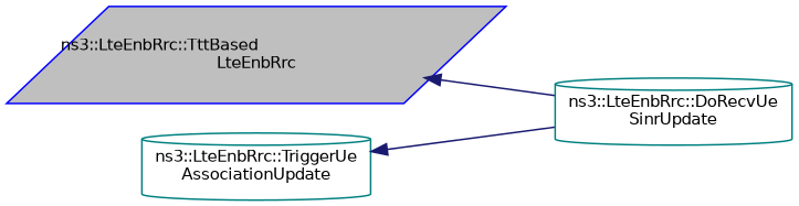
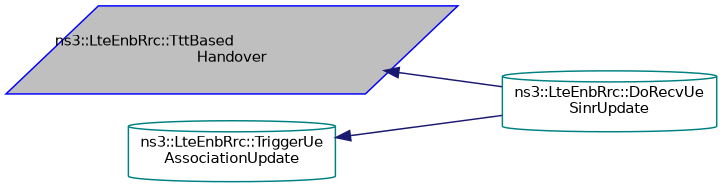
  digraph {
    rankdir=LR
    node [color=teal fillcolor=white fontname=Helvetica fontsize=10 shape=cylinder style=filled]
    edge [color=midnightblue dir=back fontname=Helvetica fontsize=10 labelfontname=Helvetica labelfontsize=10 style=solid]
-   n1 [color=blue fillcolor=grey75 fontcolor=black height=0.2 label="ns3::LteEnbRrc::TttBased\lLteEnbRrc" shape=parallelogram width=0.4]
+   n1 [color=blue fillcolor=grey75 fontcolor=black height=0.2 label="ns3::LteEnbRrc::TttBased\lHandover" shape=parallelogram width=0.4]
    n2 [height=0.2 label="ns3::LteEnbRrc::DoRecvUe\lSinrUpdate" width=0.4]
    n3 [height=0.2 label="ns3::LteEnbRrc::TriggerUe\lAssociationUpdate" width=0.4]
    n1 -> n2
    n3 -> n2
  }
